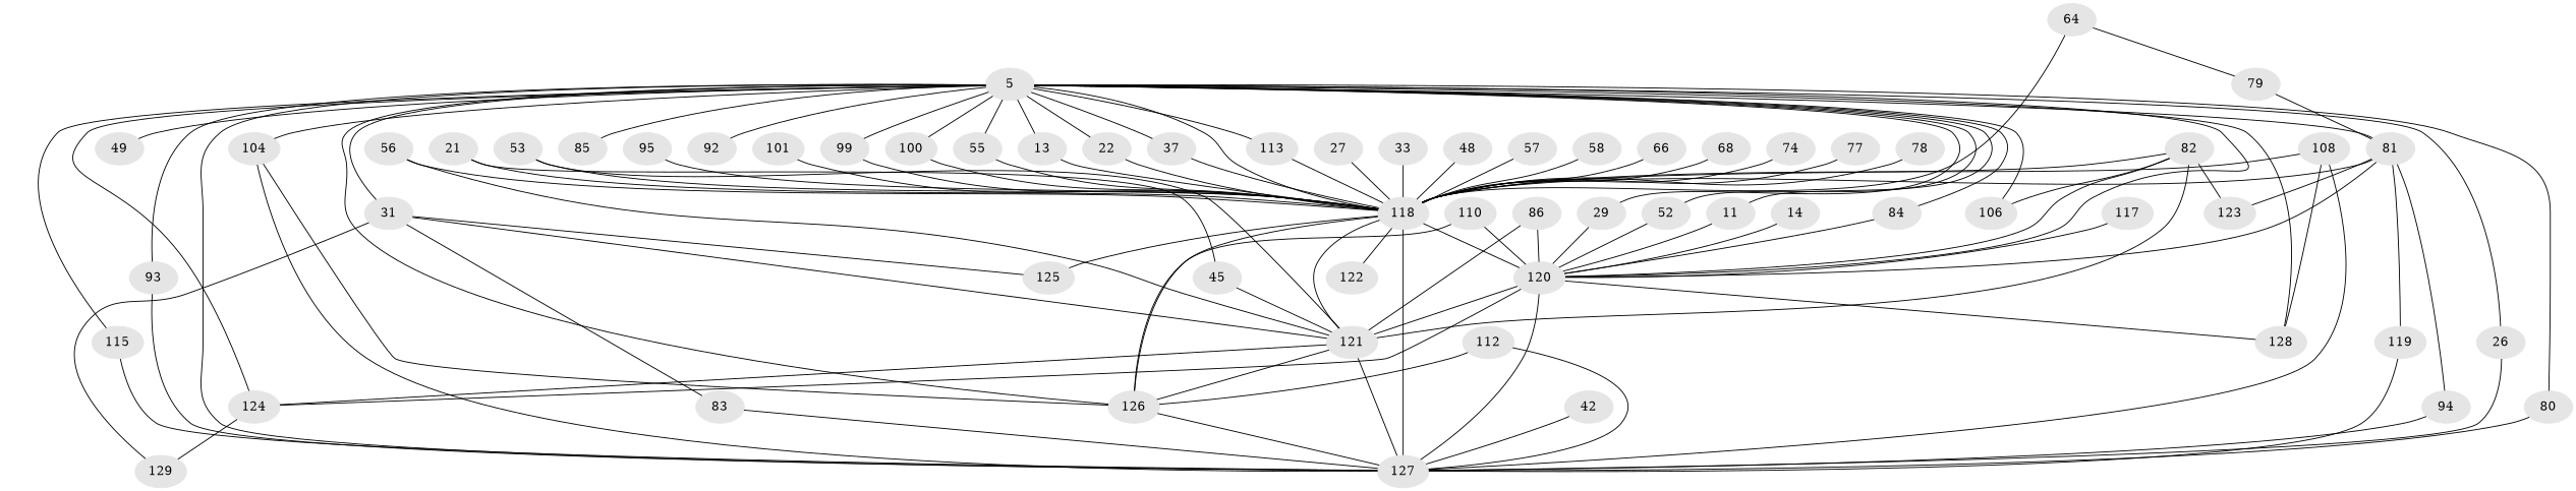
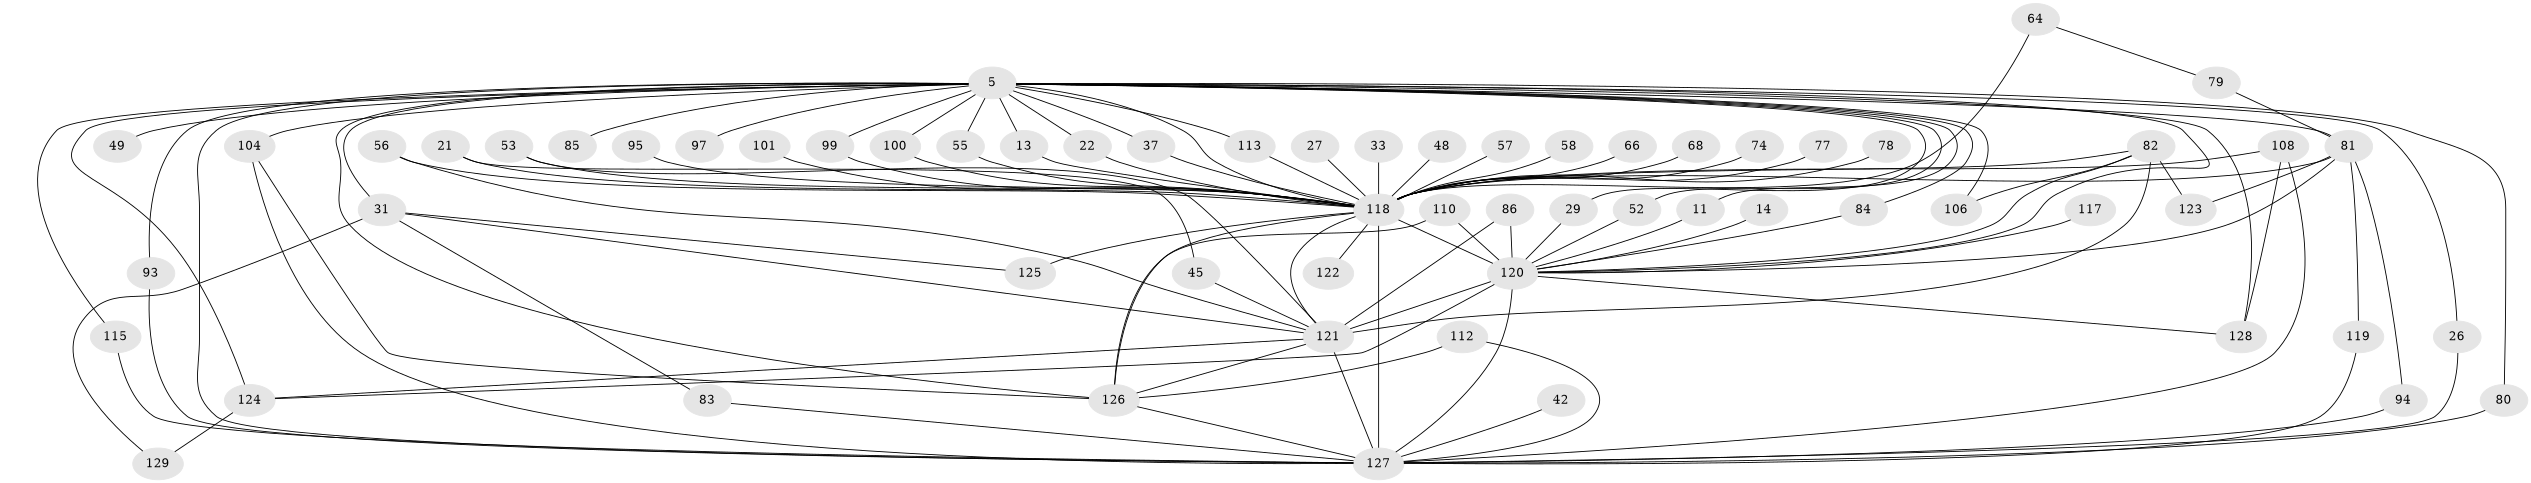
  graph {
    node [color=gray90 style=filled]
    5 [super="+2"]
    11
    13
    22
    26
    29
    31 [super="+17"]
    37
    49
    52
    55
    80
    81 [super="+59+65"]
    84
    85
    93
-   97 [label=92]
+   97
    99 [super="+67+28"]
    100
    104 [super="+102+62"]
    106
    113 [super="+75"]
    115
    118 [super="+40+10"]
    120 [super="+114+18"]
    124 [super="+35+73"]
    126 [super="+92+91"]
    127 [super="+9+88+98"]
    128 [super="+109"]
    83
    121 [super="+107+111+116+44"]
    125 [super="+34"]
    129
    94
    119
    123
    122
    14
    21
    45
    27
    33
    42
    48
    53
    56
    57
    58
    64
    79
    66
    68
    74
    77
    78 [super="+61"]
    82 [super="+76+63+72"]
    86
    95
    101
    108 [super="+50"]
    110
    112
    117 [super="+69"]
    5 -- 11
    5 -- 13
    5 -- 22
    5 -- 26
    5 -- 29
    5 -- 31 [weight=2]
    5 -- 37
    5 -- 49 [weight=2]
    5 -- 52
    5 -- 55
    5 -- 80
    5 -- 81 [weight=2]
    5 -- 84
    5 -- 85
    5 -- 93
    5 -- 97 [weight=2]
    5 -- 99 [weight=3]
    5 -- 100
    5 -- 104 [weight=4]
    5 -- 106
    5 -- 113
    5 -- 115
    5 -- 118 [weight=8]
    5 -- 120 [weight=5]
    5 -- 124 [weight=2]
    5 -- 126 [weight=3]
    5 -- 127 [weight=4]
    5 -- 128
    11 -- 120
    13 -- 118
    22 -- 118
    26 -- 127
    29 -- 120
    31 -- 83
    31 -- 121
    31 -- 125
    31 -- 129
    37 -- 118
    52 -- 120
    55 -- 118
    80 -- 127
    81 -- 118 [weight=3]
    81 -- 120
    81 -- 94
    81 -- 119
    81 -- 123
    84 -- 120
    93 -- 127
    99 -- 118
    100 -- 118
    104 -- 126
    104 -- 127
    113 -- 118
    115 -- 127
    118 -- 120 [weight=12]
    118 -- 126 [weight=8]
    118 -- 127 [weight=12]
    118 -- 121 [weight=3]
    118 -- 125 [weight=2]
    118 -- 122 [weight=2]
    120 -- 124 [weight=2]
    120 -- 127 [weight=6]
    120 -- 128
    120 -- 121 [weight=2]
    124 -- 129
    126 -- 127
    83 -- 127
    121 -- 124
    121 -- 126
    121 -- 127 [weight=6]
    94 -- 127
    119 -- 127
    14 -- 120 [weight=2]
    21 -- 118 [weight=2]
    21 -- 45
    45 -- 121
    27 -- 118 [weight=2]
    33 -- 118 [weight=2]
    42 -- 127 [weight=2]
    48 -- 118
    53 -- 118 [weight=2]
    53 -- 121
    56 -- 118
    56 -- 121
    57 -- 118 [weight=2]
    58 -- 118 [weight=2]
    64 -- 118 [weight=2]
    64 -- 79
    79 -- 81
    66 -- 118
    68 -- 118 [weight=2]
    74 -- 118 [weight=2]
    77 -- 118 [weight=2]
    78 -- 118 [weight=2]
    82 -- 106
    82 -- 118 [weight=5]
    82 -- 120
    82 -- 121
    82 -- 123
    86 -- 120
    86 -- 121
    95 -- 118 [weight=2]
    101 -- 118 [weight=2]
    108 -- 118 [weight=2]
    108 -- 127
    108 -- 128
    110 -- 120
    110 -- 126
    112 -- 126
    112 -- 127
    117 -- 120 [weight=3]
  }
